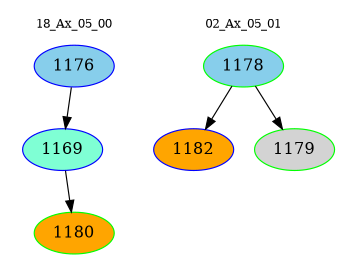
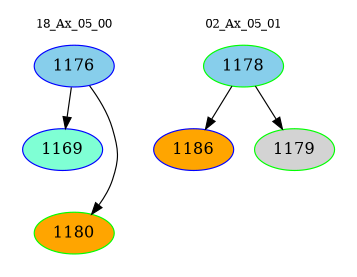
  digraph {
    fontname="DejaVu Serif"
    node [color=blue fillcolor=skyblue fontname="DejaVu Serif" style=filled]
    edge [color=black fontname="DejaVu Serif"]
    n1 [label=1176]
    n2 [fillcolor=aquamarine label=1169]
    n3 [color=green fillcolor=orange label=1180]
    n4 [color=green label=1178]
-   n5 [fillcolor=orange label=1182]
+   n5 [fillcolor=orange label=1186]
    n6 [color=green fillcolor=lightgrey label=1179]
    subgraph cluster_1 {
      color=white
      fontsize=10
      label="18_Ax_05_00"
      n1
      n2
      n3
    }
    subgraph cluster_2 {
      color=white
      fontsize=10
      label="02_Ax_05_01"
      n4
      n5
      n6
    }
    n1 -> n2
-   n2 -> n3
+   n1 -> n3
    n4 -> n5
    n4 -> n6
  }
